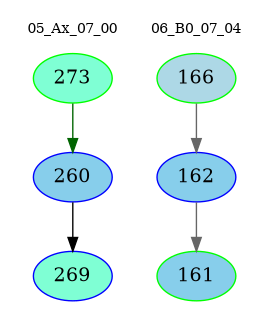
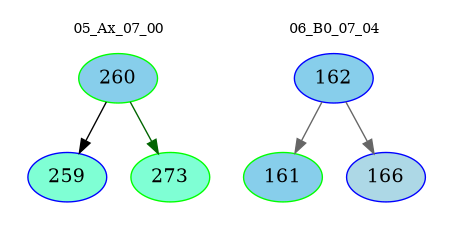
  digraph {
    node [color=blue fillcolor=skyblue style=filled]
    edge [color=gray40]
-   n1 [label=260]
-   n2 [fillcolor=aquamarine label=269]
+   n1 [color=green label=260]
+   n2 [fillcolor=aquamarine label=259]
    n3 [color=green fillcolor=aquamarine label=273]
    n4 [label=162]
    n5 [color=green label=161]
-   n6 [color=green fillcolor=lightblue label=166]
+   n6 [fillcolor=lightblue label=166]
    subgraph cluster_1 {
      color=white
      fontsize=10
      label="05_Ax_07_00"
      n1
      n2
      n3
    }
    subgraph cluster_2 {
      color=white
      fontsize=10
      label="06_B0_07_04"
      n4
      n5
      n6
    }
    n1 -> n2 [color=black]
-   n3 -> n1 [color=darkgreen]
+   n1 -> n3 [color=darkgreen]
    n4 -> n5
-   n6 -> n4
+   n4 -> n6
  }
